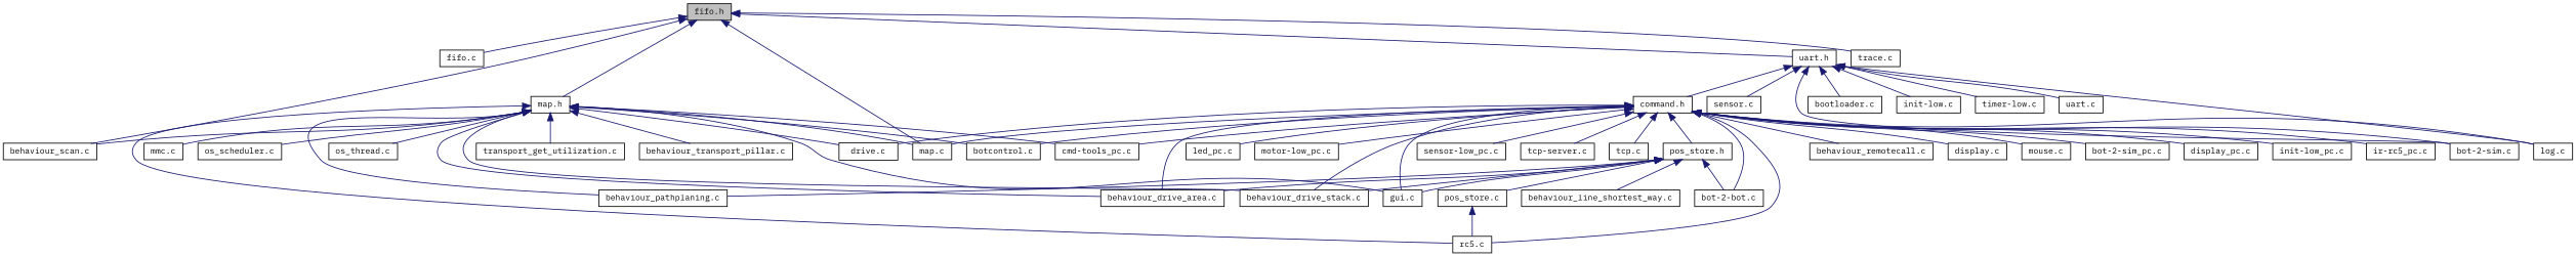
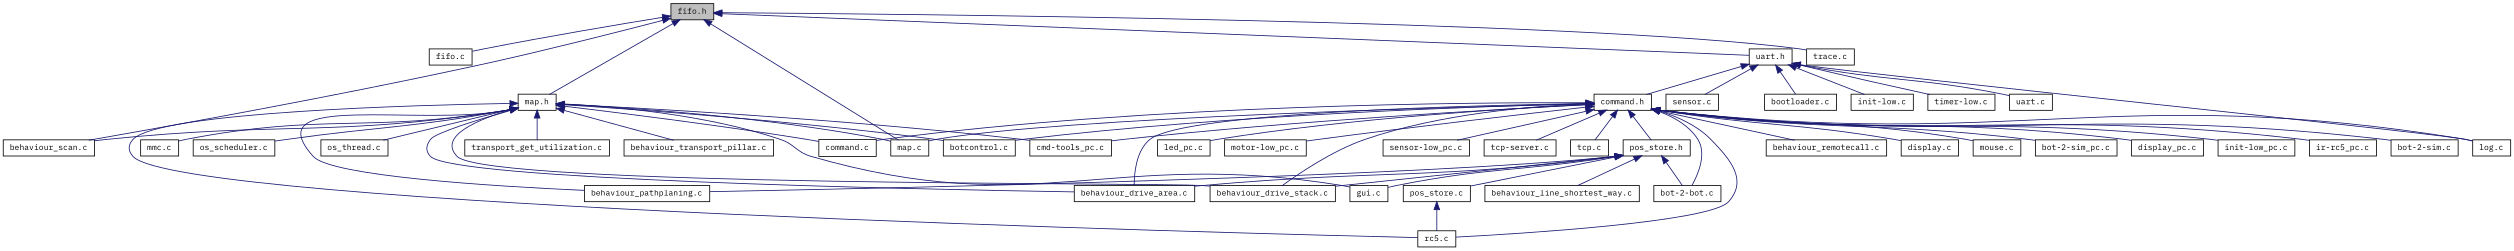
  digraph {
    fontname="IBM Plex Mono"
    node [color=black fillcolor=white fontname="IBM Plex Mono" fontsize=10 shape=record style=filled]
    edge [color=midnightblue dir=back fontname="IBM Plex Mono" fontsize=10 labelfontname=Helvetica labelfontsize=10 style=solid]
    n1 [fillcolor=grey75 fontcolor=black height=0.2 label="fifo.h" width=0.4]
    n2 [height=0.2 label="fifo.c" width=0.4]
    n3 [height=0.2 label="map.c" width=0.4]
    n4 [height=0.2 label="behaviour_scan.c" width=0.4]
    n5 [height=0.2 label="uart.h" width=0.4]
    n6 [height=0.2 label="map.h" width=0.4]
    n7 [height=0.2 label="trace.c" width=0.4]
    n8 [height=0.2 label="log.c" width=0.4]
    n9 [height=0.2 label="sensor.c" width=0.4]
    n10 [height=0.2 label="command.h" width=0.4]
    n11 [height=0.2 label="bot-2-sim.c" width=0.4]
    n12 [height=0.2 label="bootloader.c" width=0.4]
    n13 [height=0.2 label="init-low.c" width=0.4]
    n14 [height=0.2 label="timer-low.c" width=0.4]
    n15 [height=0.2 label="uart.c" width=0.4]
    n16 [height=0.2 label="botcontrol.c" width=0.4]
-   n17 [height=0.2 label="drive.c" width=0.4]
+   n17 [height=0.2 label="command.c" width=0.4]
    n18 [height=0.2 label="behaviour_drive_area.c" width=0.4]
    n19 [height=0.2 label="behaviour_drive_stack.c" width=0.4]
    n20 [height=0.2 label="gui.c" width=0.4]
    n21 [height=0.2 label="rc5.c" width=0.4]
    n22 [height=0.2 label="cmd-tools_pc.c" width=0.4]
    n23 [height=0.2 label="behaviour_pathplaning.c" width=0.4]
    n24 [height=0.2 label="transport_get_utilization.c" width=0.4]
    n25 [height=0.2 label="behaviour_transport_pillar.c" width=0.4]
    n26 [height=0.2 label="mmc.c" width=0.4]
    n27 [height=0.2 label="os_scheduler.c" width=0.4]
    n28 [height=0.2 label="os_thread.c" width=0.4]
    n29 [height=0.2 label="bot-2-bot.c" width=0.4]
    n30 [height=0.2 label="behaviour_remotecall.c" width=0.4]
    n31 [height=0.2 label="pos_store.h" width=0.4]
    n32 [height=0.2 label="display.c" width=0.4]
    n33 [height=0.2 label="mouse.c" width=0.4]
    n34 [height=0.2 label="bot-2-sim_pc.c" width=0.4]
    n35 [height=0.2 label="display_pc.c" width=0.4]
    n36 [height=0.2 label="init-low_pc.c" width=0.4]
    n37 [height=0.2 label="ir-rc5_pc.c" width=0.4]
    n38 [height=0.2 label="led_pc.c" width=0.4]
    n39 [height=0.2 label="motor-low_pc.c" width=0.4]
    n40 [height=0.2 label="sensor-low_pc.c" width=0.4]
    n41 [height=0.2 label="tcp-server.c" width=0.4]
    n42 [height=0.2 label="tcp.c" width=0.4]
    n43 [height=0.2 label="pos_store.c" width=0.4]
    n44 [height=0.2 label="behaviour_line_shortest_way.c" width=0.4]
    n1 -> n2
    n1 -> n3
    n1 -> n4
    n1 -> n5
    n1 -> n6
    n1 -> n7
    n5 -> n8
    n5 -> n9
    n5 -> n10
-   n5 -> n11
    n5 -> n12
    n5 -> n13
    n5 -> n14
    n5 -> n15
    n6 -> n3
    n6 -> n4
    n6 -> n16
    n6 -> n17
    n6 -> n18
    n6 -> n19
    n6 -> n20
    n6 -> n21
    n6 -> n22
    n6 -> n23
    n6 -> n24
    n6 -> n25
    n6 -> n26
    n6 -> n27
    n6 -> n28
    n10 -> n3
    n10 -> n8
    n10 -> n11
    n10 -> n16
    n10 -> n17
    n10 -> n18
    n10 -> n19
-   n10 -> n20
    n10 -> n21
    n10 -> n22
    n10 -> n29
    n10 -> n30
    n10 -> n31
    n10 -> n32
    n10 -> n33
    n10 -> n34
    n10 -> n35
    n10 -> n36
    n10 -> n37
    n10 -> n38
    n10 -> n39
    n10 -> n40
    n10 -> n41
    n10 -> n42
    n31 -> n18
    n31 -> n19
    n31 -> n20
    n31 -> n23
    n31 -> n29
    n31 -> n43
    n31 -> n44
    n43 -> n21
  }
